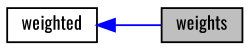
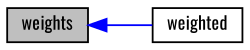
  digraph {
    rankdir=LR
    fontname=Oswald
    node [color=black fontname=Oswald fontsize=10 shape=record]
    n1 [fillcolor=grey75 fontcolor=black height=0.2 label=weights style=filled width=0.4]
    n2 [height=0.2 label=weighted width=0.4]
-   n2 -> n1 [color=blue dir=back fontname=Oswald fontsize=10 labelfontname=Helvetica labelfontsize=10 style=solid]
+   n1 -> n2 [color=blue dir=back fontname=Oswald fontsize=10 labelfontname=Helvetica labelfontsize=10 style=solid]
  }
